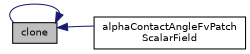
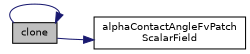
  digraph {
    rankdir=LR
    node [color=black fontname=Helvetica fontsize=10 shape=record]
    edge [color=midnightblue fontname=Helvetica fontsize=10 labelfontname=Helvetica labelfontsize=10 style=solid]
    n1 [fillcolor=grey75 fontcolor=black height=0.2 label=clone style=filled width=0.4]
    n2 [height=0.2 label="alphaContactAngleFvPatch\lScalarField" width=0.4]
    n1 -> n1
-   n2 -> n1
+   n1 -> n2
  }
